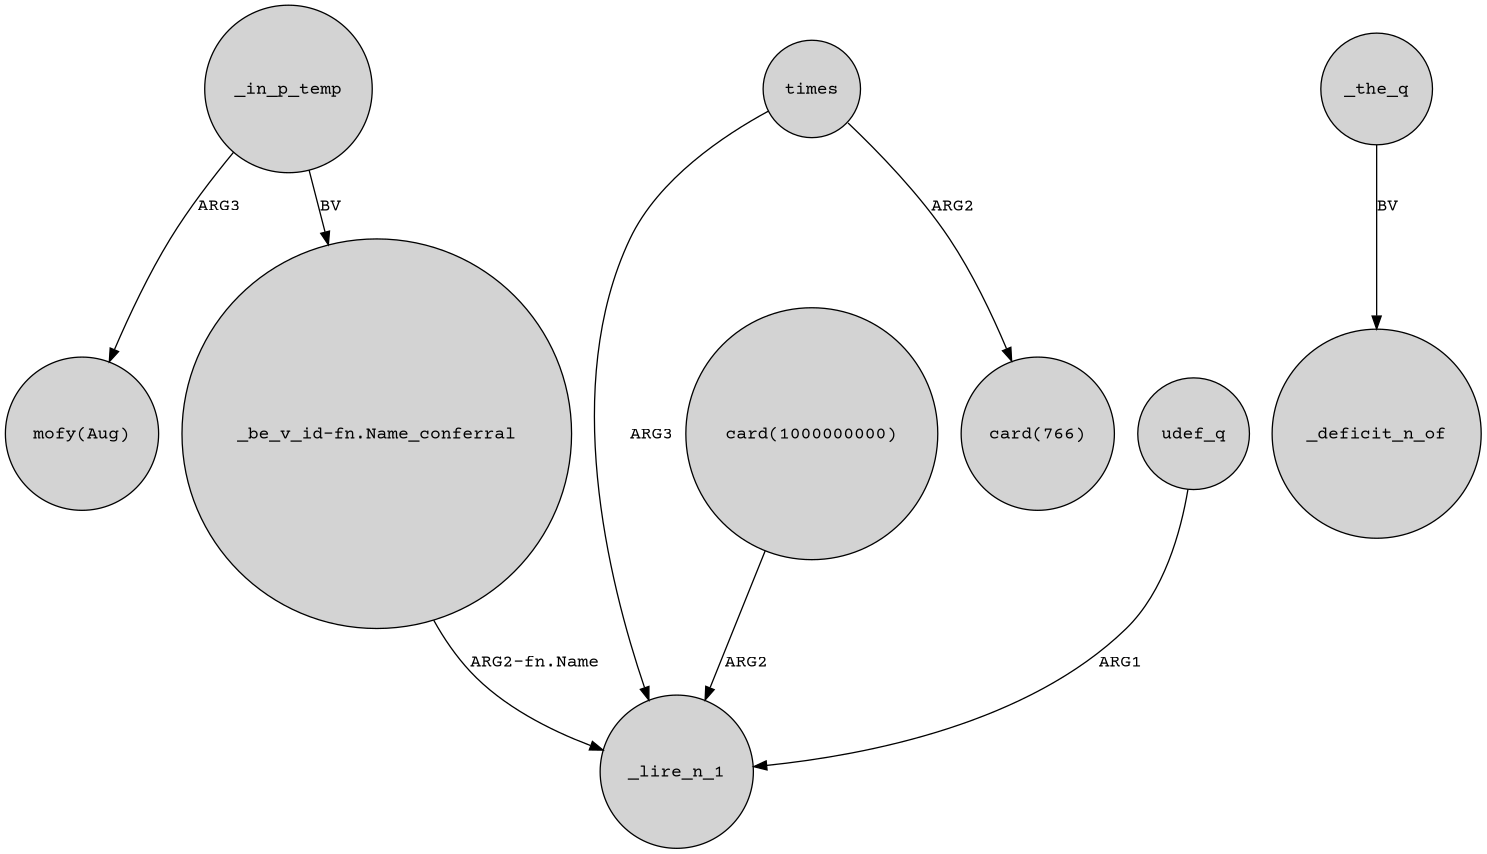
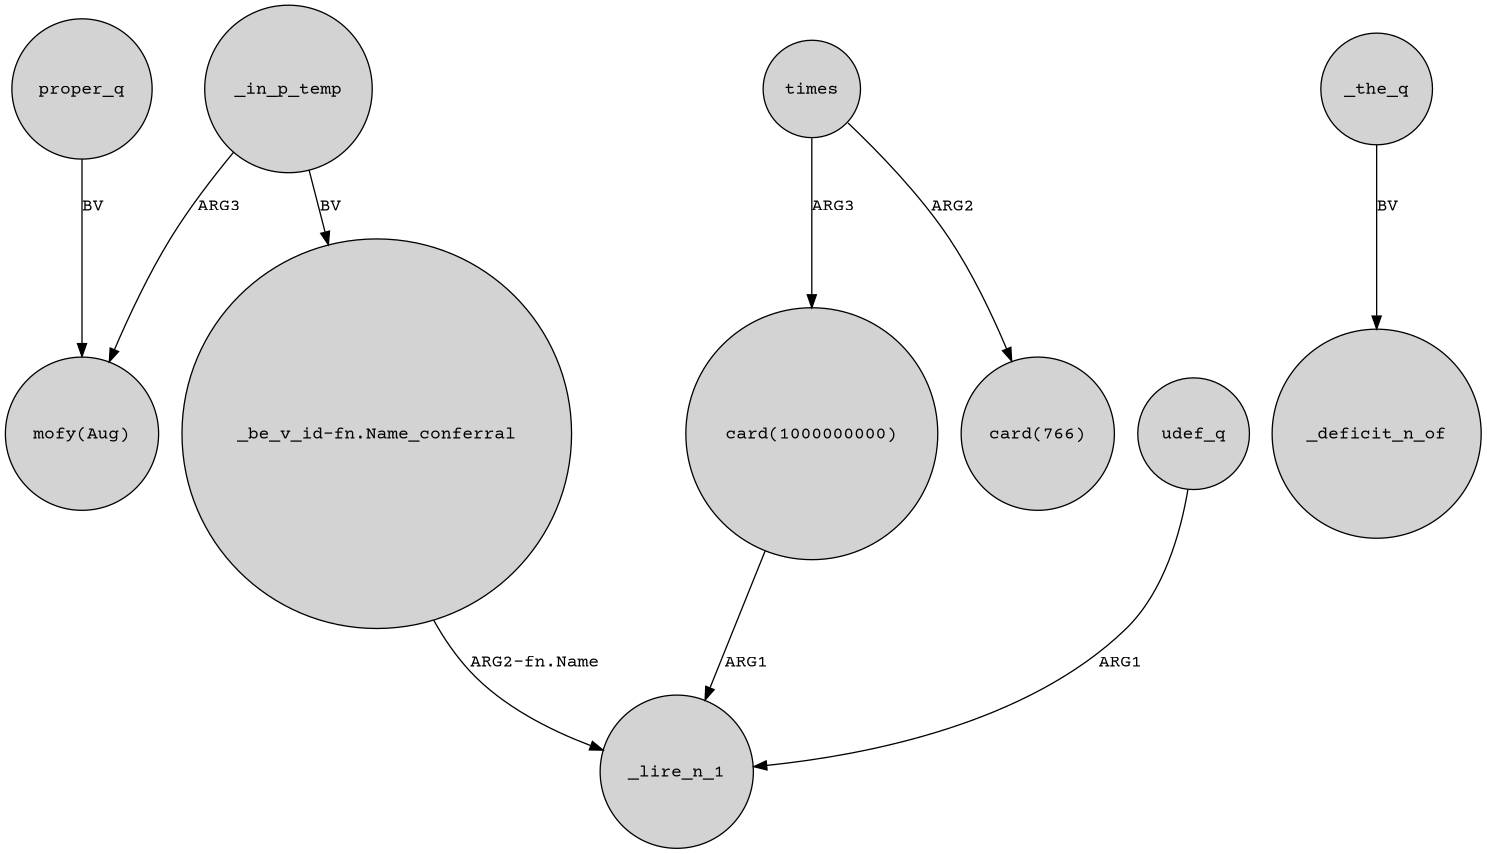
  digraph {
    fontname="Courier Prime"
    node [fontname="Courier Prime" shape=circle style=filled]
    edge [fontname="Courier Prime"]
+   proper_q
    "mofy(Aug)"
    _in_p_temp
    "_be_v_id-fn.Name_conferral"
    _lire_n_1
    times
    "card(1000000000)"
    n8 [label="card(766)"]
    _the_q
    _deficit_n_of
    udef_q
+   proper_q -> "mofy(Aug)" [label=BV]
    _in_p_temp -> "mofy(Aug)" [label=ARG3]
    _in_p_temp -> "_be_v_id-fn.Name_conferral" [label=BV]
    "_be_v_id-fn.Name_conferral" -> _lire_n_1 [label="ARG2-fn.Name"]
-   times -> _lire_n_1 [label=ARG3]
+   times -> "card(1000000000)" [label=ARG3]
    times -> n8 [label=ARG2]
-   "card(1000000000)" -> _lire_n_1 [label=ARG2]
+   "card(1000000000)" -> _lire_n_1 [label=ARG1]
    _the_q -> _deficit_n_of [label=BV]
    udef_q -> _lire_n_1 [label=ARG1]
  }
